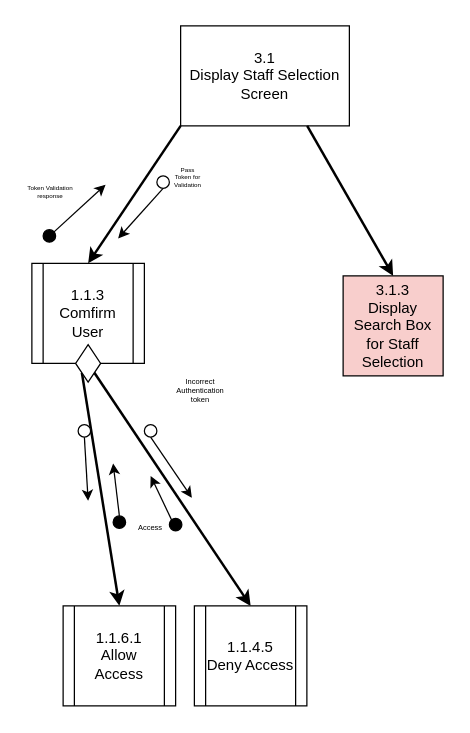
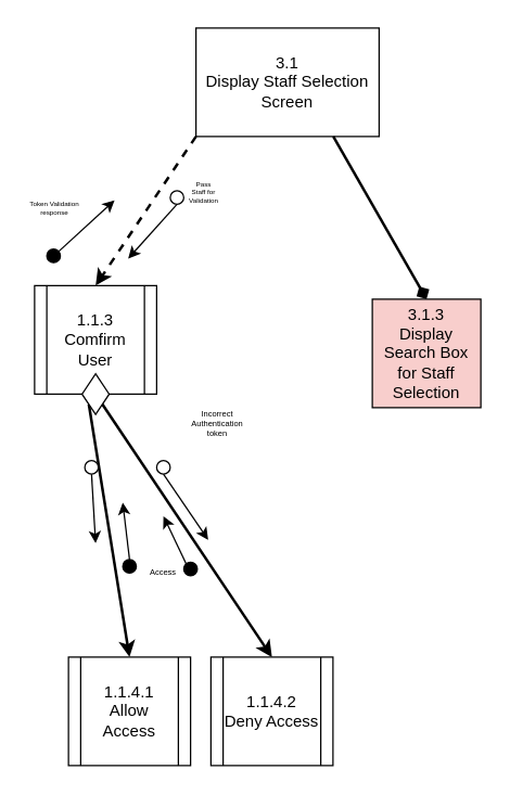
  <mxCell id="0" />
  <mxCell id="1" parent="0" />
  <mxCell id="2" value="3.1&lt;br&gt;Display Staff Selection Screen" style="whiteSpace=wrap;html=1;aspect=fixed;" parent="1" vertex="1"><mxGeometry x="144" y="20" width="135" height="80" as="geometry" /></mxCell>
  <mxCell id="3" value="3.1.3&lt;br&gt;Display Search Box for Staff Selection" style="whiteSpace=wrap;html=1;aspect=fixed;fillColor=#f8cecc;" parent="1" vertex="1"><mxGeometry x="274" y="220" width="80" height="80" as="geometry" /></mxCell>
- <mxCell id="4" value="" style="endArrow=classic;html=1;exitX=0.75;exitY=1;exitDx=0;exitDy=0;strokeWidth=2;entryX=0.5;entryY=0;entryDx=0;entryDy=0;" parent="1" source="2" target="3" edge="1"><mxGeometry width="50" height="50" relative="1" as="geometry"><mxPoint x="284" y="190" as="sourcePoint" /><mxPoint x="309" y="220" as="targetPoint" /></mxGeometry></mxCell>
+ <mxCell id="4" value="" style="endArrow=diamond;html=1;exitX=0.75;exitY=1;exitDx=0;exitDy=0;strokeWidth=2;entryX=0.5;entryY=0;entryDx=0;entryDy=0;" parent="1" source="2" target="3" edge="1"><mxGeometry width="50" height="50" relative="1" as="geometry"><mxPoint x="284" y="190" as="sourcePoint" /><mxPoint x="309" y="220" as="targetPoint" /></mxGeometry></mxCell>
  <mxCell id="5" value="" style="endArrow=classic;html=1;" edge="1" parent="1"><mxGeometry width="50" height="50" relative="1" as="geometry"><mxPoint x="230" y="510" as="sourcePoint" /><mxPoint x="230" y="510" as="targetPoint" /></mxGeometry></mxCell>
  <mxCell id="6" value="" style="endArrow=classic;html=1;exitX=0;exitY=1;exitDx=0;exitDy=0;entryX=0.5;entryY=0;entryDx=0;entryDy=0;strokeWidth=2;" edge="1" parent="1" source="11" target="10"><mxGeometry width="50" height="50" relative="1" as="geometry"><mxPoint x="100" y="350" as="sourcePoint" /><mxPoint x="30" y="410" as="targetPoint" /></mxGeometry></mxCell>
  <mxCell id="7" value="" style="endArrow=classic;html=1;strokeWidth=2;entryX=0.5;entryY=0;entryDx=0;entryDy=0;exitX=1;exitY=1;exitDx=0;exitDy=0;" edge="1" parent="1" source="11" target="9"><mxGeometry width="50" height="50" relative="1" as="geometry"><mxPoint x="20" y="320" as="sourcePoint" /><mxPoint x="-80" y="410" as="targetPoint" /></mxGeometry></mxCell>
  <mxCell id="8" value="&lt;div&gt;&lt;span style=&quot;white-space: normal&quot;&gt;&lt;/span&gt;&lt;span style=&quot;white-space: normal&quot;&gt;&lt;/span&gt;1.1.3&lt;br&gt;&lt;/div&gt;&lt;div&gt;Comfirm User&lt;/div&gt;" style="shape=process;whiteSpace=wrap;html=1;backgroundOutline=1;" vertex="1" parent="1"><mxGeometry x="25" y="210" width="90" height="80" as="geometry" /></mxCell>
- <mxCell id="9" value="&lt;div&gt;1.1.4.5&lt;br&gt;&lt;/div&gt;&lt;div&gt;Deny Access&lt;/div&gt;" style="shape=process;whiteSpace=wrap;html=1;backgroundOutline=1;" vertex="1" parent="1"><mxGeometry x="155" y="484" width="90" height="80" as="geometry" /></mxCell>
- <mxCell id="10" value="1.1.6.1&lt;div&gt;Allow Access&lt;/div&gt;" style="shape=process;whiteSpace=wrap;html=1;backgroundOutline=1;" vertex="1" parent="1"><mxGeometry x="50" y="484" width="90" height="80" as="geometry" /></mxCell>
+ <mxCell id="9" value="&lt;div&gt;1.1.4.2&lt;br&gt;&lt;/div&gt;&lt;div&gt;Deny Access&lt;/div&gt;" style="shape=process;whiteSpace=wrap;html=1;backgroundOutline=1;" vertex="1" parent="1"><mxGeometry x="155" y="484" width="90" height="80" as="geometry" /></mxCell>
+ <mxCell id="10" value="1.1.4.1&lt;div&gt;Allow Access&lt;/div&gt;" style="shape=process;whiteSpace=wrap;html=1;backgroundOutline=1;" vertex="1" parent="1"><mxGeometry x="50" y="484" width="90" height="80" as="geometry" /></mxCell>
  <mxCell id="11" value="" style="rhombus;whiteSpace=wrap;html=1;fillColor=#FFFFFF;" vertex="1" parent="1"><mxGeometry x="60" y="275" width="20" height="30" as="geometry" /></mxCell>
  <mxCell id="12" value="" style="endArrow=classic;html=1;" edge="1" parent="1"><mxGeometry width="50" height="50" relative="1" as="geometry"><mxPoint x="125" y="529" as="sourcePoint" /><mxPoint x="125" y="529" as="targetPoint" /></mxGeometry></mxCell>
- <mxCell id="13" value="" style="endArrow=classic;html=1;exitX=0;exitY=1;exitDx=0;exitDy=0;entryX=0.5;entryY=0;entryDx=0;entryDy=0;strokeWidth=2;" edge="1" parent="1" target="8" source="2"><mxGeometry width="50" height="50" relative="1" as="geometry"><mxPoint x="10" y="120" as="sourcePoint" /><mxPoint x="5" y="240" as="targetPoint" /></mxGeometry></mxCell>
+ <mxCell id="13" value="" style="endArrow=classic;html=1;exitX=0;exitY=1;exitDx=0;exitDy=0;entryX=0.5;entryY=0;entryDx=0;entryDy=0;strokeWidth=2;dashed=1;" edge="1" parent="1" target="8" source="2"><mxGeometry width="50" height="50" relative="1" as="geometry"><mxPoint x="10" y="120" as="sourcePoint" /><mxPoint x="5" y="240" as="targetPoint" /></mxGeometry></mxCell>
  <mxCell id="14" value="" style="endArrow=classic;html=1;exitX=0.5;exitY=1;exitDx=0;exitDy=0;" edge="1" parent="1" source="15"><mxGeometry width="50" height="50" relative="1" as="geometry"><mxPoint x="70" y="342" as="sourcePoint" /><mxPoint x="70" y="400" as="targetPoint" /></mxGeometry></mxCell>
  <mxCell id="15" value="" style="ellipse;whiteSpace=wrap;html=1;aspect=fixed;" vertex="1" parent="1"><mxGeometry x="62" y="339" width="10" height="10" as="geometry" /></mxCell>
  <mxCell id="16" value="&lt;div style=&quot;font-size: 6px;&quot;&gt;Incorrect&lt;/div&gt;&lt;div style=&quot;font-size: 6px;&quot;&gt;Authentication token&lt;br style=&quot;font-size: 6px;&quot;&gt; &lt;/div&gt;" style="text;html=1;strokeColor=none;fillColor=none;align=center;verticalAlign=middle;whiteSpace=wrap;rounded=0;fontSize=6;" vertex="1" parent="1"><mxGeometry x="140" y="302" width="40" height="20" as="geometry" /></mxCell>
  <mxCell id="17" value="" style="endArrow=classic;html=1;exitX=0.5;exitY=1;exitDx=0;exitDy=0;" edge="1" parent="1" source="18"><mxGeometry width="50" height="50" relative="1" as="geometry"><mxPoint x="153" y="339.5" as="sourcePoint" /><mxPoint x="153" y="397.5" as="targetPoint" /></mxGeometry></mxCell>
  <mxCell id="18" value="" style="ellipse;whiteSpace=wrap;html=1;aspect=fixed;" vertex="1" parent="1"><mxGeometry x="115" y="339" width="10" height="10" as="geometry" /></mxCell>
  <mxCell id="19" value="" style="endArrow=classic;html=1;exitX=0.5;exitY=0;exitDx=0;exitDy=0;" edge="1" parent="1" source="20"><mxGeometry width="50" height="50" relative="1" as="geometry"><mxPoint x="108.5" y="412" as="sourcePoint" /><mxPoint x="90" y="370" as="targetPoint" /></mxGeometry></mxCell>
  <mxCell id="20" value="" style="ellipse;whiteSpace=wrap;html=1;aspect=fixed;fillColor=#000000;" vertex="1" parent="1"><mxGeometry x="90" y="412" width="10" height="10" as="geometry" /></mxCell>
  <mxCell id="21" value="" style="endArrow=classic;html=1;" edge="1" parent="1"><mxGeometry width="50" height="50" relative="1" as="geometry"><mxPoint x="140" y="422" as="sourcePoint" /><mxPoint x="120" y="380" as="targetPoint" /></mxGeometry></mxCell>
  <mxCell id="22" value="" style="ellipse;whiteSpace=wrap;html=1;aspect=fixed;fillColor=#000000;" vertex="1" parent="1"><mxGeometry x="135" y="414" width="10" height="10" as="geometry" /></mxCell>
  <mxCell id="23" value="Access" style="text;html=1;strokeColor=none;fillColor=none;align=center;verticalAlign=middle;whiteSpace=wrap;rounded=0;fontSize=6;" vertex="1" parent="1"><mxGeometry x="100" y="412" width="40" height="20" as="geometry" /></mxCell>
  <mxCell id="24" value="" style="endArrow=classic;html=1;exitX=0.5;exitY=1;exitDx=0;exitDy=0;" edge="1" parent="1" source="25"><mxGeometry width="50" height="50" relative="1" as="geometry"><mxPoint x="163" y="140.5" as="sourcePoint" /><mxPoint x="94" y="190" as="targetPoint" /></mxGeometry></mxCell>
  <mxCell id="25" value="" style="ellipse;whiteSpace=wrap;html=1;aspect=fixed;" vertex="1" parent="1"><mxGeometry x="125" y="140" width="10" height="10" as="geometry" /></mxCell>
- <mxCell id="26" value="&lt;div&gt;Pass &lt;br&gt;&lt;/div&gt;&lt;div&gt;Token for &lt;br&gt;&lt;/div&gt;&lt;div&gt;Validation&lt;br&gt;&lt;/div&gt;" style="text;html=1;strokeColor=none;fillColor=none;align=center;verticalAlign=middle;whiteSpace=wrap;rounded=0;fontSize=5;" vertex="1" parent="1"><mxGeometry x="130" y="130" width="40" height="20" as="geometry" /></mxCell>
+ <mxCell id="26" value="&lt;div&gt;Pass &lt;br&gt;&lt;/div&gt;&lt;div&gt;Staff for &lt;br&gt;&lt;/div&gt;&lt;div&gt;Validation&lt;br&gt;&lt;/div&gt;" style="text;html=1;strokeColor=none;fillColor=none;align=center;verticalAlign=middle;whiteSpace=wrap;rounded=0;fontSize=5;" vertex="1" parent="1"><mxGeometry x="130" y="130" width="40" height="20" as="geometry" /></mxCell>
  <mxCell id="27" value="" style="endArrow=classic;html=1;" edge="1" parent="1"><mxGeometry width="50" height="50" relative="1" as="geometry"><mxPoint x="39.25" y="188" as="sourcePoint" /><mxPoint x="84" y="147" as="targetPoint" /></mxGeometry></mxCell>
  <mxCell id="28" value="" style="ellipse;whiteSpace=wrap;html=1;aspect=fixed;fillColor=#000000;" vertex="1" parent="1"><mxGeometry x="34" y="183" width="10" height="10" as="geometry" /></mxCell>
  <mxCell id="29" value="&lt;div&gt;Token Validation response&lt;/div&gt;&lt;div&gt;&lt;br&gt;&lt;/div&gt;" style="text;html=1;strokeColor=none;fillColor=none;align=center;verticalAlign=middle;whiteSpace=wrap;rounded=0;fontSize=5;" vertex="1" parent="1"><mxGeometry x="20" y="145" width="40" height="20" as="geometry" /></mxCell>
